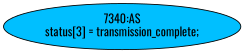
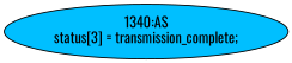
  strict digraph {
    rankdir=LR
    fontname=Oswald
-   n1 [ast="<pyverilog.vparser.ast.Assign object at 0x7fd773257dd0>" def_var="['status']" fillcolor=deepskyblue label="7340:AS\nstatus[3] = transmission_complete;" statements="[]" style=filled typ=Assign use_var="['transmission_complete']" fontname=Oswald]
+   n1 [ast="<pyverilog.vparser.ast.Assign object at 0x7fd773257dd0>" def_var="['status']" fillcolor=deepskyblue label="1340:AS\nstatus[3] = transmission_complete;" statements="[]" style=filled typ=Assign use_var="['transmission_complete']" fontname=Oswald]
  }
